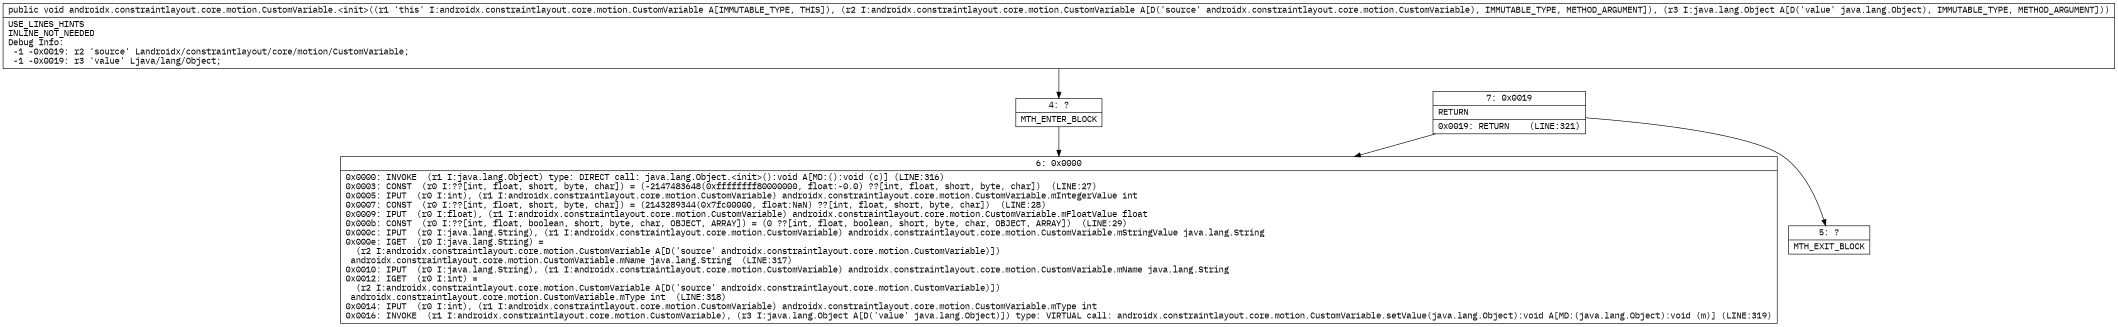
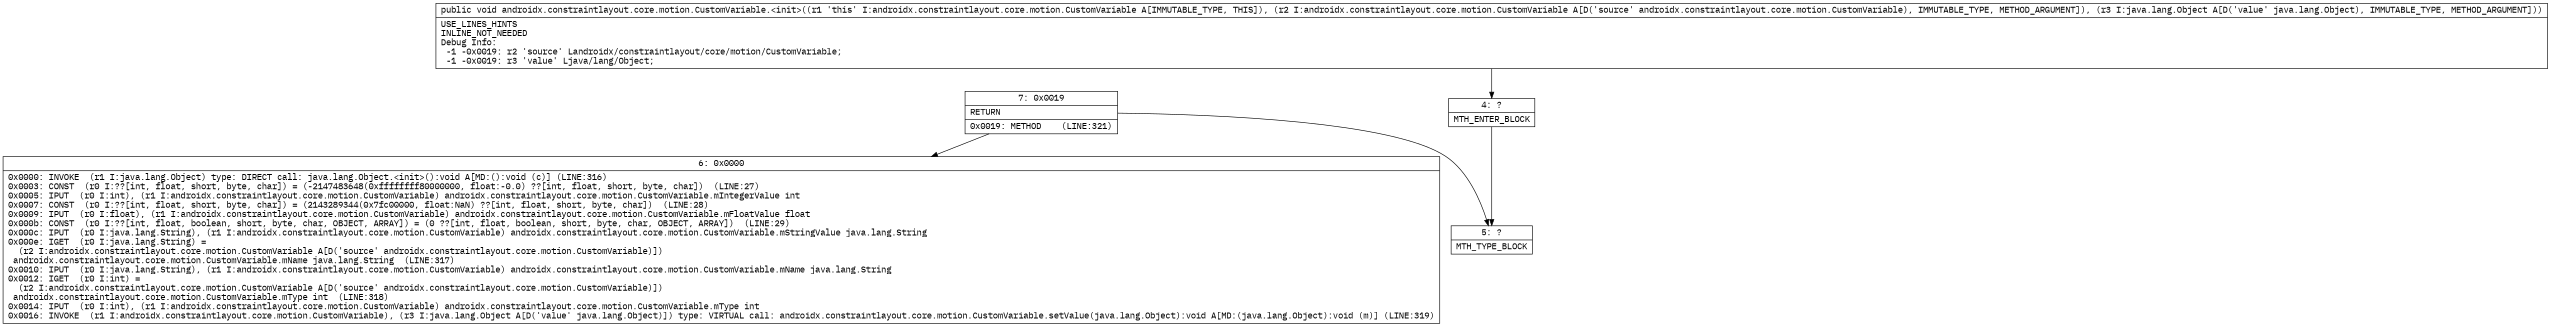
  digraph {
    fontname="IBM Plex Mono"
    node [fontname="IBM Plex Mono" shape=record]
    edge [fontname="IBM Plex Mono"]
    n1 [label="{4\:\ ?|MTH_ENTER_BLOCK\l}"]
    n2 [label="{6\:\ 0x0000|0x0000: INVOKE  (r1 I:java.lang.Object) type: DIRECT call: java.lang.Object.\<init\>():void A[MD:():void (c)] (LINE:316)\l0x0003: CONST  (r0 I:??[int, float, short, byte, char]) = (\-2147483648(0xffffffff80000000, float:\-0.0) ??[int, float, short, byte, char])  (LINE:27)\l0x0005: IPUT  (r0 I:int), (r1 I:androidx.constraintlayout.core.motion.CustomVariable) androidx.constraintlayout.core.motion.CustomVariable.mIntegerValue int \l0x0007: CONST  (r0 I:??[int, float, short, byte, char]) = (2143289344(0x7fc00000, float:NaN) ??[int, float, short, byte, char])  (LINE:28)\l0x0009: IPUT  (r0 I:float), (r1 I:androidx.constraintlayout.core.motion.CustomVariable) androidx.constraintlayout.core.motion.CustomVariable.mFloatValue float \l0x000b: CONST  (r0 I:??[int, float, boolean, short, byte, char, OBJECT, ARRAY]) = (0 ??[int, float, boolean, short, byte, char, OBJECT, ARRAY])  (LINE:29)\l0x000c: IPUT  (r0 I:java.lang.String), (r1 I:androidx.constraintlayout.core.motion.CustomVariable) androidx.constraintlayout.core.motion.CustomVariable.mStringValue java.lang.String \l0x000e: IGET  (r0 I:java.lang.String) = \l  (r2 I:androidx.constraintlayout.core.motion.CustomVariable A[D('source' androidx.constraintlayout.core.motion.CustomVariable)])\l androidx.constraintlayout.core.motion.CustomVariable.mName java.lang.String  (LINE:317)\l0x0010: IPUT  (r0 I:java.lang.String), (r1 I:androidx.constraintlayout.core.motion.CustomVariable) androidx.constraintlayout.core.motion.CustomVariable.mName java.lang.String \l0x0012: IGET  (r0 I:int) = \l  (r2 I:androidx.constraintlayout.core.motion.CustomVariable A[D('source' androidx.constraintlayout.core.motion.CustomVariable)])\l androidx.constraintlayout.core.motion.CustomVariable.mType int  (LINE:318)\l0x0014: IPUT  (r0 I:int), (r1 I:androidx.constraintlayout.core.motion.CustomVariable) androidx.constraintlayout.core.motion.CustomVariable.mType int \l0x0016: INVOKE  (r1 I:androidx.constraintlayout.core.motion.CustomVariable), (r3 I:java.lang.Object A[D('value' java.lang.Object)]) type: VIRTUAL call: androidx.constraintlayout.core.motion.CustomVariable.setValue(java.lang.Object):void A[MD:(java.lang.Object):void (m)] (LINE:319)\l}"]
-   n3 [label="{7\:\ 0x0019|RETURN\l|0x0019: RETURN    (LINE:321)\l}"]
-   n4 [label="{5\:\ ?|MTH_EXIT_BLOCK\l}"]
+   n3 [label="{7\:\ 0x0019|RETURN\l|0x0019: METHOD    (LINE:321)\l}"]
+   n4 [label="{5\:\ ?|MTH_TYPE_BLOCK\l}"]
    n5 [label="{public void androidx.constraintlayout.core.motion.CustomVariable.\<init\>((r1 'this' I:androidx.constraintlayout.core.motion.CustomVariable A[IMMUTABLE_TYPE, THIS]), (r2 I:androidx.constraintlayout.core.motion.CustomVariable A[D('source' androidx.constraintlayout.core.motion.CustomVariable), IMMUTABLE_TYPE, METHOD_ARGUMENT]), (r3 I:java.lang.Object A[D('value' java.lang.Object), IMMUTABLE_TYPE, METHOD_ARGUMENT]))  | USE_LINES_HINTS\lINLINE_NOT_NEEDED\lDebug Info:\l  \-1 \-0x0019: r2 'source' Landroidx\/constraintlayout\/core\/motion\/CustomVariable;\l  \-1 \-0x0019: r3 'value' Ljava\/lang\/Object;\l}"]
-   n1 -> n2
+   n1 -> n4
    n3 -> n2
    n3 -> n4
    n5 -> n1
  }
